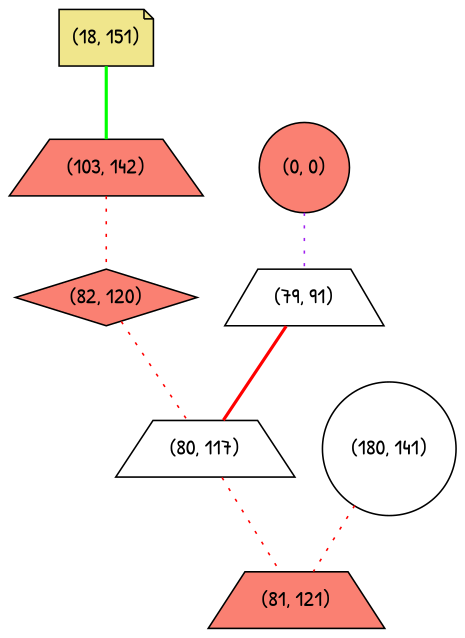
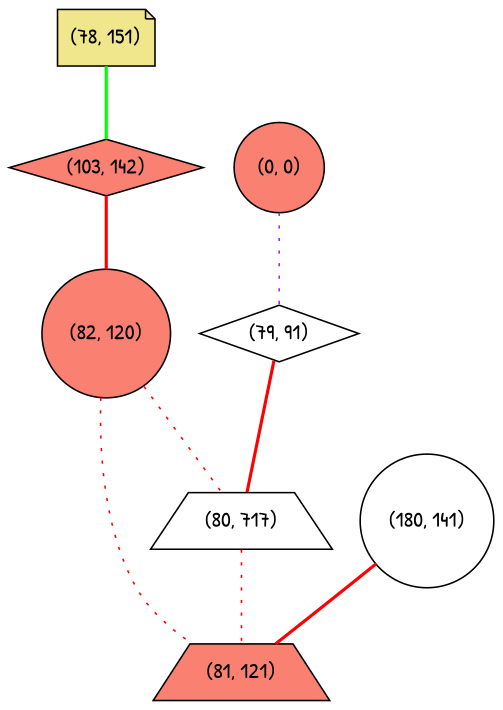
  graph {
    fontname="Patrick Hand"
    node [fillcolor=salmon fontname="Patrick Hand" shape=circle style=filled]
    edge [color=red fontname="Patrick Hand" style=bold weight=1]
-   "(18, 151)" [fillcolor=khaki shape=note]
-   "(103, 142)" [shape=trapezium]
-   "(82, 120)" [shape=diamond]
+   "(18, 151)" [fillcolor=khaki shape=note label="(78, 151)"]
+   "(103, 142)" [shape=diamond]
+   "(82, 120)"
    "(180, 141)" [fillcolor=white]
    "(81, 121)" [shape=trapezium]
-   "(80, 117)" [fillcolor=white shape=trapezium]
-   "(79, 91)" [fillcolor=white shape=trapezium]
+   "(80, 117)" [fillcolor=white shape=trapezium label="(80, 717)"]
+   "(79, 91)" [fillcolor=white shape=diamond]
    "(0, 0)"
    "(18, 151)" -- "(103, 142)" [color=green weight=2]
-   "(103, 142)" -- "(82, 120)" [style=dotted]
+   "(103, 142)" -- "(82, 120)"
+   "(82, 120)" -- "(81, 121)" [style=dotted]
    "(82, 120)" -- "(80, 117)" [style=dotted]
-   "(180, 141)" -- "(81, 121)" [style=dotted]
+   "(180, 141)" -- "(81, 121)"
    "(80, 117)" -- "(81, 121)" [style=dotted]
    "(79, 91)" -- "(80, 117)"
    "(0, 0)" -- "(79, 91)" [color=purple style=dotted weight=4]
  }
